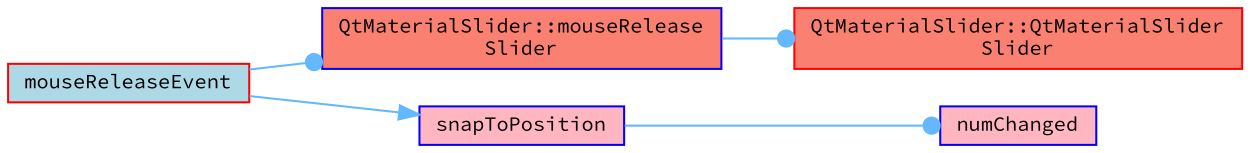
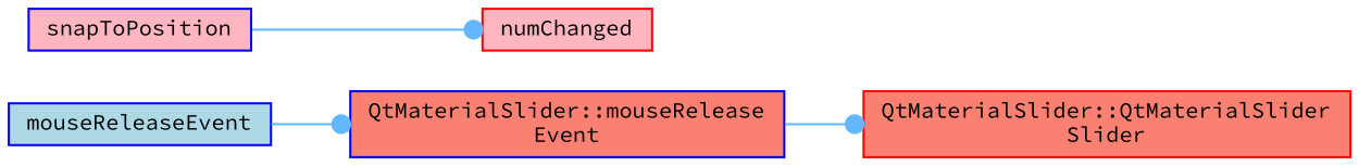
  digraph {
    fontname="Source Code Pro"
    rankdir=LR
    node [color=blue fillcolor=salmon fontname="Source Code Pro" fontsize=10 shape=box style=filled]
    edge [arrowhead=dot color=steelblue1 fontname="Source Code Pro" fontsize=10 labelfontname=Helvetica labelfontsize=10 style=solid]
-   n1 [color=red fillcolor=lightblue fontcolor=black height=0.2 label=mouseReleaseEvent width=0.4]
-   n2 [height=0.2 label="QtMaterialSlider::mouseRelease\lSlider" width=0.4]
+   n1 [fillcolor=lightblue fontcolor=black height=0.2 label=mouseReleaseEvent width=0.4]
+   n2 [height=0.2 label="QtMaterialSlider::mouseRelease\lEvent" width=0.4]
    n3 [fillcolor=lightpink height=0.2 label=snapToPosition width=0.4]
    n4 [color=red height=0.2 label="QtMaterialSlider::QtMaterialSlider\lSlider" width=0.4]
-   n5 [fillcolor=lightpink height=0.2 label=numChanged width=0.4]
+   n5 [color=red fillcolor=lightpink height=0.2 label=numChanged width=0.4]
    n1 -> n2
-   n1 -> n3 [arrowhead=normal]
    n2 -> n4
    n3 -> n5
  }
